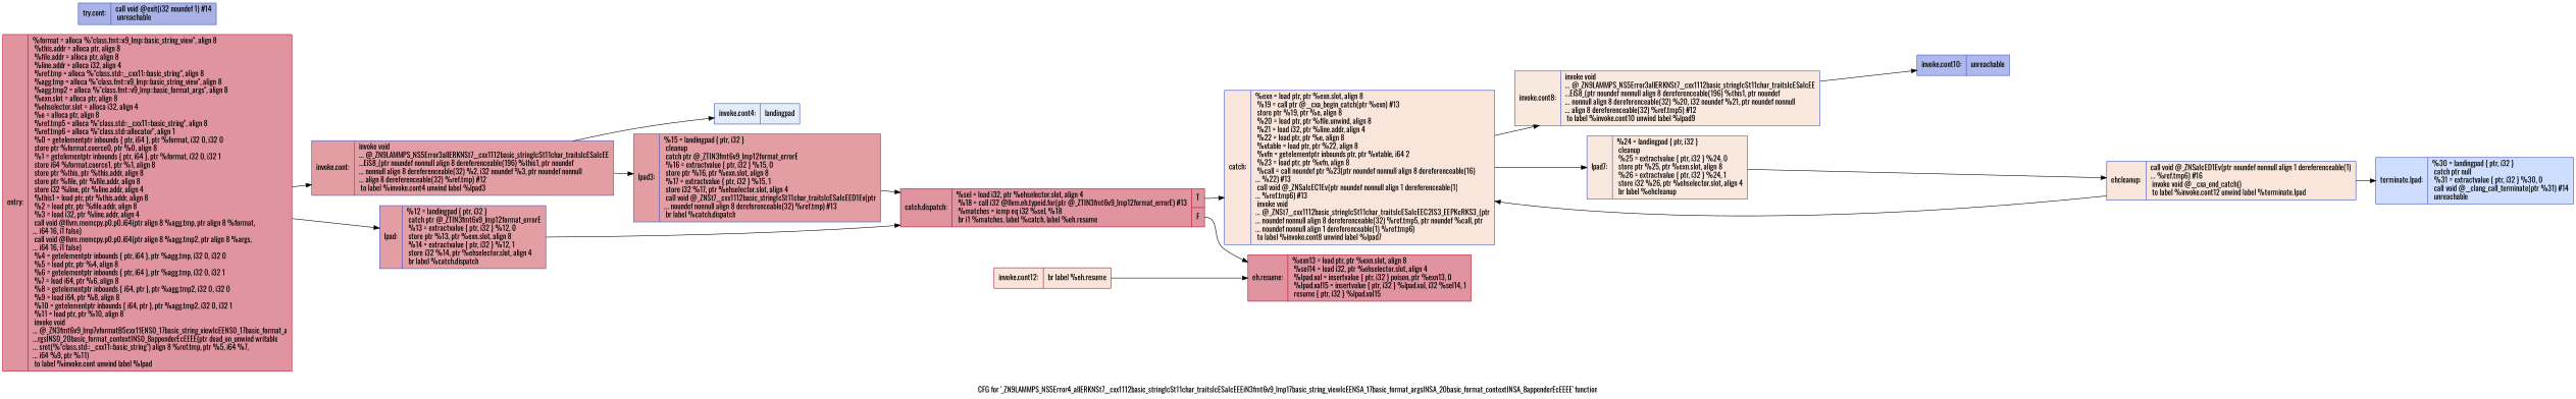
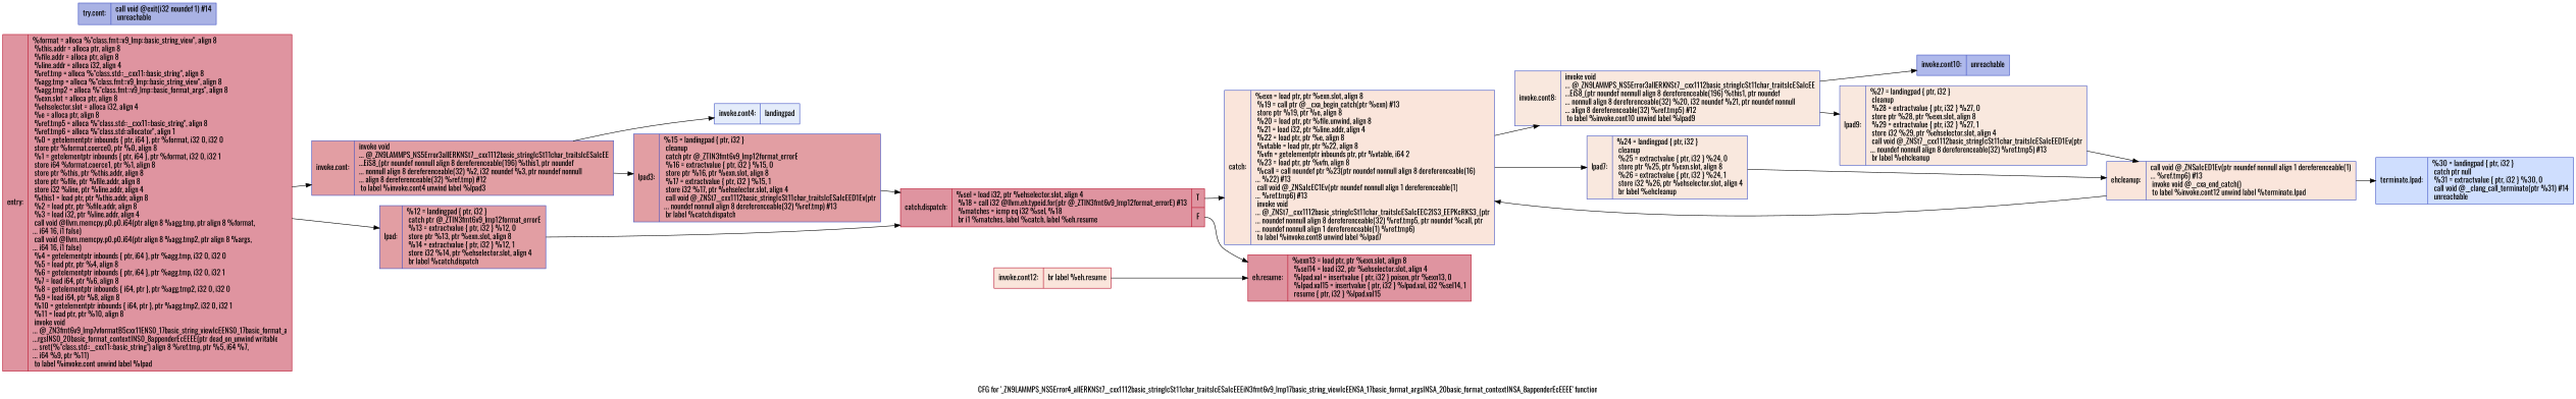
  digraph {
    fontname=Oswald
    label="CFG for '_ZN9LAMMPS_NS5Error4_allERKNSt7__cxx1112basic_stringIcSt11char_traitsIcESaIcEEEiN3fmt6v9_lmp17basic_string_viewIcEENSA_17basic_format_argsINSA_20basic_format_contextINSA_8appenderEcEEEE' function"
    rankdir=LR
    node [color="#3d50c3ff" fillcolor="#b70d2870" fontname=Oswald shape=record style=filled]
    edge [fontname=Oswald]
    n1 [color="#b70d28ff" label="{entry:\l|  %format = alloca %\"class.fmt::v9_lmp::basic_string_view\", align 8\l  %this.addr = alloca ptr, align 8\l  %file.addr = alloca ptr, align 8\l  %line.addr = alloca i32, align 4\l  %ref.tmp = alloca %\"class.std::__cxx11::basic_string\", align 8\l  %agg.tmp = alloca %\"class.fmt::v9_lmp::basic_string_view\", align 8\l  %agg.tmp2 = alloca %\"class.fmt::v9_lmp::basic_format_args\", align 8\l  %exn.slot = alloca ptr, align 8\l  %ehselector.slot = alloca i32, align 4\l  %e = alloca ptr, align 8\l  %ref.tmp5 = alloca %\"class.std::__cxx11::basic_string\", align 8\l  %ref.tmp6 = alloca %\"class.std::allocator\", align 1\l  %0 = getelementptr inbounds \{ ptr, i64 \}, ptr %format, i32 0, i32 0\l  store ptr %format.coerce0, ptr %0, align 8\l  %1 = getelementptr inbounds \{ ptr, i64 \}, ptr %format, i32 0, i32 1\l  store i64 %format.coerce1, ptr %1, align 8\l  store ptr %this, ptr %this.addr, align 8\l  store ptr %file, ptr %file.addr, align 8\l  store i32 %line, ptr %line.addr, align 4\l  %this1 = load ptr, ptr %this.addr, align 8\l  %2 = load ptr, ptr %file.addr, align 8\l  %3 = load i32, ptr %line.addr, align 4\l  call void @llvm.memcpy.p0.p0.i64(ptr align 8 %agg.tmp, ptr align 8 %format,\l... i64 16, i1 false)\l  call void @llvm.memcpy.p0.p0.i64(ptr align 8 %agg.tmp2, ptr align 8 %args,\l... i64 16, i1 false)\l  %4 = getelementptr inbounds \{ ptr, i64 \}, ptr %agg.tmp, i32 0, i32 0\l  %5 = load ptr, ptr %4, align 8\l  %6 = getelementptr inbounds \{ ptr, i64 \}, ptr %agg.tmp, i32 0, i32 1\l  %7 = load i64, ptr %6, align 8\l  %8 = getelementptr inbounds \{ i64, ptr \}, ptr %agg.tmp2, i32 0, i32 0\l  %9 = load i64, ptr %8, align 8\l  %10 = getelementptr inbounds \{ i64, ptr \}, ptr %agg.tmp2, i32 0, i32 1\l  %11 = load ptr, ptr %10, align 8\l  invoke void\l... @_ZN3fmt6v9_lmp7vformatB5cxx11ENS0_17basic_string_viewIcEENS0_17basic_format_a\l...rgsINS0_20basic_format_contextINS0_8appenderEcEEEE(ptr dead_on_unwind writable\l... sret(%\"class.std::__cxx11::basic_string\") align 8 %ref.tmp, ptr %5, i64 %7,\l... i64 %9, ptr %11)\l          to label %invoke.cont unwind label %lpad\l}"]
    n2 [fillcolor="#be242e70" label="{invoke.cont:\l|  invoke void\l... @_ZN9LAMMPS_NS5Error3allERKNSt7__cxx1112basic_stringIcSt11char_traitsIcESaIcEE\l...EiS8_(ptr noundef nonnull align 8 dereferenceable(196) %this1, ptr noundef\l... nonnull align 8 dereferenceable(32) %2, i32 noundef %3, ptr noundef nonnull\l... align 8 dereferenceable(32) %ref.tmp) #12\l          to label %invoke.cont4 unwind label %lpad3\l}"]
    n3 [fillcolor="#be242e70" label="{lpad:\l|  %12 = landingpad \{ ptr, i32 \}\l          catch ptr @_ZTIN3fmt6v9_lmp12format_errorE\l  %13 = extractvalue \{ ptr, i32 \} %12, 0\l  store ptr %13, ptr %exn.slot, align 8\l  %14 = extractvalue \{ ptr, i32 \} %12, 1\l  store i32 %14, ptr %ehselector.slot, align 4\l  br label %catch.dispatch\l}"]
    n4 [fillcolor="#c1d4f470" label="{invoke.cont4:\l|  landingpad\l}"]
    n5 [fillcolor="#be242e70" label="{lpad3:\l|  %15 = landingpad \{ ptr, i32 \}\l          cleanup\l          catch ptr @_ZTIN3fmt6v9_lmp12format_errorE\l  %16 = extractvalue \{ ptr, i32 \} %15, 0\l  store ptr %16, ptr %exn.slot, align 8\l  %17 = extractvalue \{ ptr, i32 \} %15, 1\l  store i32 %17, ptr %ehselector.slot, align 4\l  call void @_ZNSt7__cxx1112basic_stringIcSt11char_traitsIcESaIcEED1Ev(ptr\l... noundef nonnull align 8 dereferenceable(32) %ref.tmp) #13\l  br label %catch.dispatch\l}"]
    n6 [color="#b70d28ff" label="{catch.dispatch:\l|  %sel = load i32, ptr %ehselector.slot, align 4\l  %18 = call i32 @llvm.eh.typeid.for(ptr @_ZTIN3fmt6v9_lmp12format_errorE) #13\l  %matches = icmp eq i32 %sel, %18\l  br i1 %matches, label %catch, label %eh.resume\l|{<s0>T|<s1>F}}"]
    n7 [fillcolor="#f4c5ad70" label="{catch:\l|  %exn = load ptr, ptr %exn.slot, align 8\l  %19 = call ptr @__cxa_begin_catch(ptr %exn) #13\l  store ptr %19, ptr %e, align 8\l  %20 = load ptr, ptr %file.unwind, align 8\l  %21 = load i32, ptr %line.addr, align 4\l  %22 = load ptr, ptr %e, align 8\l  %vtable = load ptr, ptr %22, align 8\l  %vfn = getelementptr inbounds ptr, ptr %vtable, i64 2\l  %23 = load ptr, ptr %vfn, align 8\l  %call = call noundef ptr %23(ptr noundef nonnull align 8 dereferenceable(16)\l... %22) #13\l  call void @_ZNSaIcEC1Ev(ptr noundef nonnull align 1 dereferenceable(1)\l... %ref.tmp6) #13\l  invoke void\l... @_ZNSt7__cxx1112basic_stringIcSt11char_traitsIcESaIcEEC2IS3_EEPKcRKS3_(ptr\l... noundef nonnull align 8 dereferenceable(32) %ref.tmp5, ptr noundef %call, ptr\l... noundef nonnull align 1 dereferenceable(1) %ref.tmp6)\l          to label %invoke.cont8 unwind label %lpad7\l}"]
    n8 [color="#b70d28ff" label="{eh.resume:\l|  %exn13 = load ptr, ptr %exn.slot, align 8\l  %sel14 = load i32, ptr %ehselector.slot, align 4\l  %lpad.val = insertvalue \{ ptr, i32 \} poison, ptr %exn13, 0\l  %lpad.val15 = insertvalue \{ ptr, i32 \} %lpad.val, i32 %sel14, 1\l  resume \{ ptr, i32 \} %lpad.val15\l}"]
    n9 [fillcolor="#f2cab570" label="{invoke.cont8:\l|  invoke void\l... @_ZN9LAMMPS_NS5Error3allERKNSt7__cxx1112basic_stringIcSt11char_traitsIcESaIcEE\l...EiS8_(ptr noundef nonnull align 8 dereferenceable(196) %this1, ptr noundef\l... nonnull align 8 dereferenceable(32) %20, i32 noundef %21, ptr noundef nonnull\l... align 8 dereferenceable(32) %ref.tmp5) #12\l          to label %invoke.cont10 unwind label %lpad9\l}"]
    n10 [fillcolor="#f2cab570" label="{lpad7:\l|  %24 = landingpad \{ ptr, i32 \}\l          cleanup\l  %25 = extractvalue \{ ptr, i32 \} %24, 0\l  store ptr %25, ptr %exn.slot, align 8\l  %26 = extractvalue \{ ptr, i32 \} %24, 1\l  store i32 %26, ptr %ehselector.slot, align 4\l  br label %ehcleanup\l}"]
    n11 [fillcolor="#4961d270" label="{invoke.cont10:\l|  unreachable\l}"]
-   n13 [fillcolor="#f4c5ad70" label="{ehcleanup:\l|  call void @_ZNSaIcED1Ev(ptr noundef nonnull align 1 dereferenceable(1)\l... %ref.tmp6) #16\l  invoke void @__cxa_end_catch()\l          to label %invoke.cont12 unwind label %terminate.lpad\l}"]
+   n12 [fillcolor="#f2cab570" label="{lpad9:\l|  %27 = landingpad \{ ptr, i32 \}\l          cleanup\l  %28 = extractvalue \{ ptr, i32 \} %27, 0\l  store ptr %28, ptr %exn.slot, align 8\l  %29 = extractvalue \{ ptr, i32 \} %27, 1\l  store i32 %29, ptr %ehselector.slot, align 4\l  call void @_ZNSt7__cxx1112basic_stringIcSt11char_traitsIcESaIcEED1Ev(ptr\l... noundef nonnull align 8 dereferenceable(32) %ref.tmp5) #13\l  br label %ehcleanup\l}"]
+   n13 [fillcolor="#f4c5ad70" label="{ehcleanup:\l|  call void @_ZNSaIcED1Ev(ptr noundef nonnull align 1 dereferenceable(1)\l... %ref.tmp6) #13\l  invoke void @__cxa_end_catch()\l          to label %invoke.cont12 unwind label %terminate.lpad\l}"]
    n14 [fillcolor="#93b5fe70" label="{terminate.lpad:\l|  %30 = landingpad \{ ptr, i32 \}\l          catch ptr null\l  %31 = extractvalue \{ ptr, i32 \} %30, 0\l  call void @__clang_call_terminate(ptr %31) #14\l  unreachable\l}"]
    n15 [color="#b70d28ff" fillcolor="#f4c5ad70" label="{invoke.cont12:\l|  br label %eh.resume\l}"]
    n16 [fillcolor="#3d50c370" label="{try.cont:\l|  call void @exit(i32 noundef 1) #14\l  unreachable\l}"]
    n1 -> n2
    n1 -> n3
    n2 -> n4
    n2 -> n5
    n3 -> n6
    n5 -> n6
    n6 -> n7 [tailport=s0]
    n6 -> n8 [tailport=s1]
    n7 -> n9
    n7 -> n10
    n9 -> n11
+   n9 -> n12
    n10 -> n13
+   n12 -> n13
    n13 -> n7
    n13 -> n14
    n15 -> n8
  }
